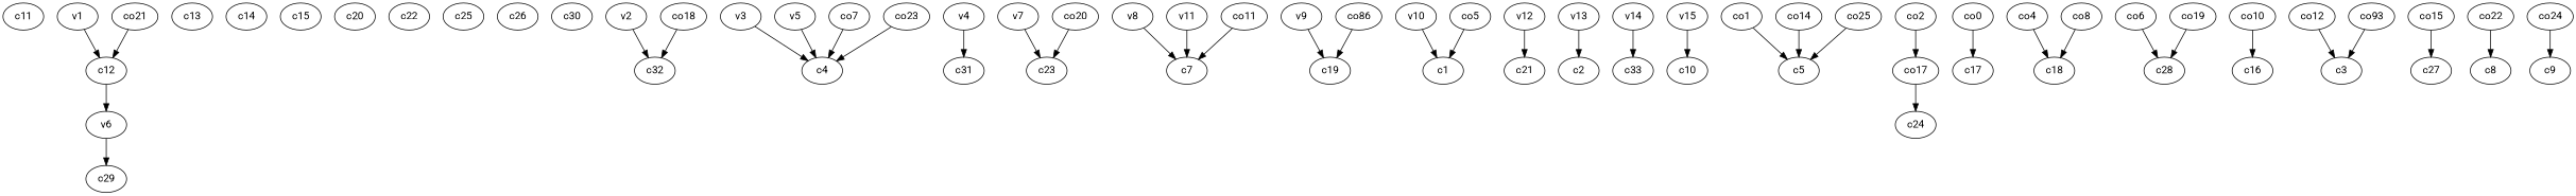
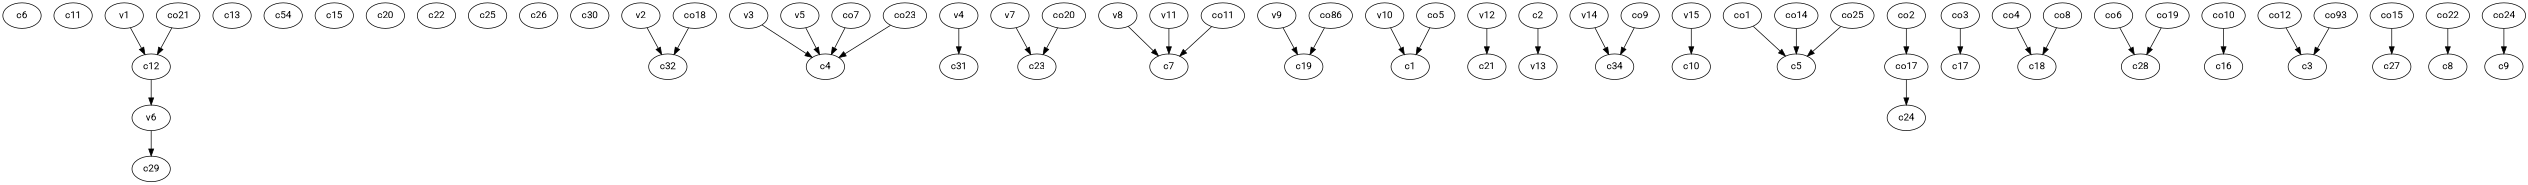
  strict digraph {
    fontname=Roboto
    node [fontname=Roboto]
    edge [fontname=Roboto weight=1]
+   c6
    c11
    c12
    v6
    c29
    c13
-   c14
+   c14 [label=c54]
    c15
    c20
    c22
    c25
    c26
    c30
    v1
    v2
    c32
    v3
    c4
    v4
    c31
    v5
    v7
    c23
    v8
    c7
    v9
    c19
    v10
    c1
    v11
    v12
    c21
    v13
    c2
    v14
-   c33
+   c33 [label=c34]
    v15
    c10
    co1
    c5
    co2
    co17
-   co3 [label=co0]
+   co3
    c17
    co4
    c18
    co5
    co6
    c28
    co7
    co8
+   co9
    co10
    c16
    co11
    co12
    c3
    n58 [label=co93]
    co14
    co15
    c27
    n62 [label=co86]
    c24
    co18
    co19
    co20
    co21
    co22
    c8
    co23
    co24
    c9
    co25
    c12 -> v6
    v6 -> c29
    v1 -> c12
    v2 -> c32
    v3 -> c4
    v4 -> c31
    v5 -> c4
    v7 -> c23
    v8 -> c7
    v9 -> c19
    v10 -> c1
    v11 -> c7
    v12 -> c21
-   v13 -> c2
+   c2 -> v13
    v14 -> c33
    v15 -> c10
    co1 -> c5
    co2 -> co17
    co17 -> c24
    co3 -> c17
    co4 -> c18
    co5 -> c1
    co6 -> c28
    co7 -> c4
    co8 -> c18
+   co9 -> c33
    co10 -> c16
    co11 -> c7
    co12 -> c3
    n58 -> c3
    co14 -> c5
    co15 -> c27
    n62 -> c19
    co18 -> c32
    co19 -> c28
    co20 -> c23
    co21 -> c12
    co22 -> c8
    co23 -> c4
    co24 -> c9
    co25 -> c5
  }
